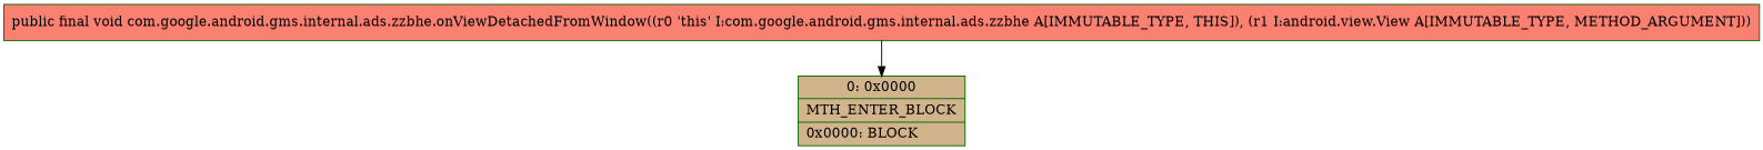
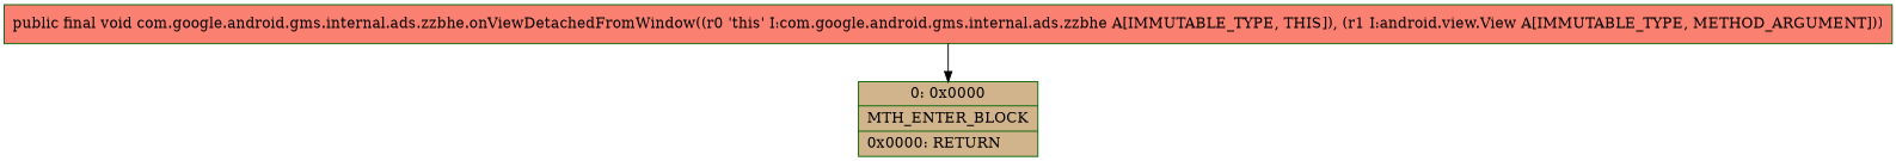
  digraph {
    node [shape=record style=filled color=darkgreen]
-   n1 [label="{0\:\ 0x0000|MTH_ENTER_BLOCK\l|0x0000: BLOCK   \l}" fillcolor=tan]
+   n1 [label="{0\:\ 0x0000|MTH_ENTER_BLOCK\l|0x0000: RETURN   \l}" fillcolor=tan]
    n2 [label="{public final void com.google.android.gms.internal.ads.zzbhe.onViewDetachedFromWindow((r0 'this' I:com.google.android.gms.internal.ads.zzbhe A[IMMUTABLE_TYPE, THIS]), (r1 I:android.view.View A[IMMUTABLE_TYPE, METHOD_ARGUMENT])) }" fillcolor=salmon]
    n2 -> n1
  }
